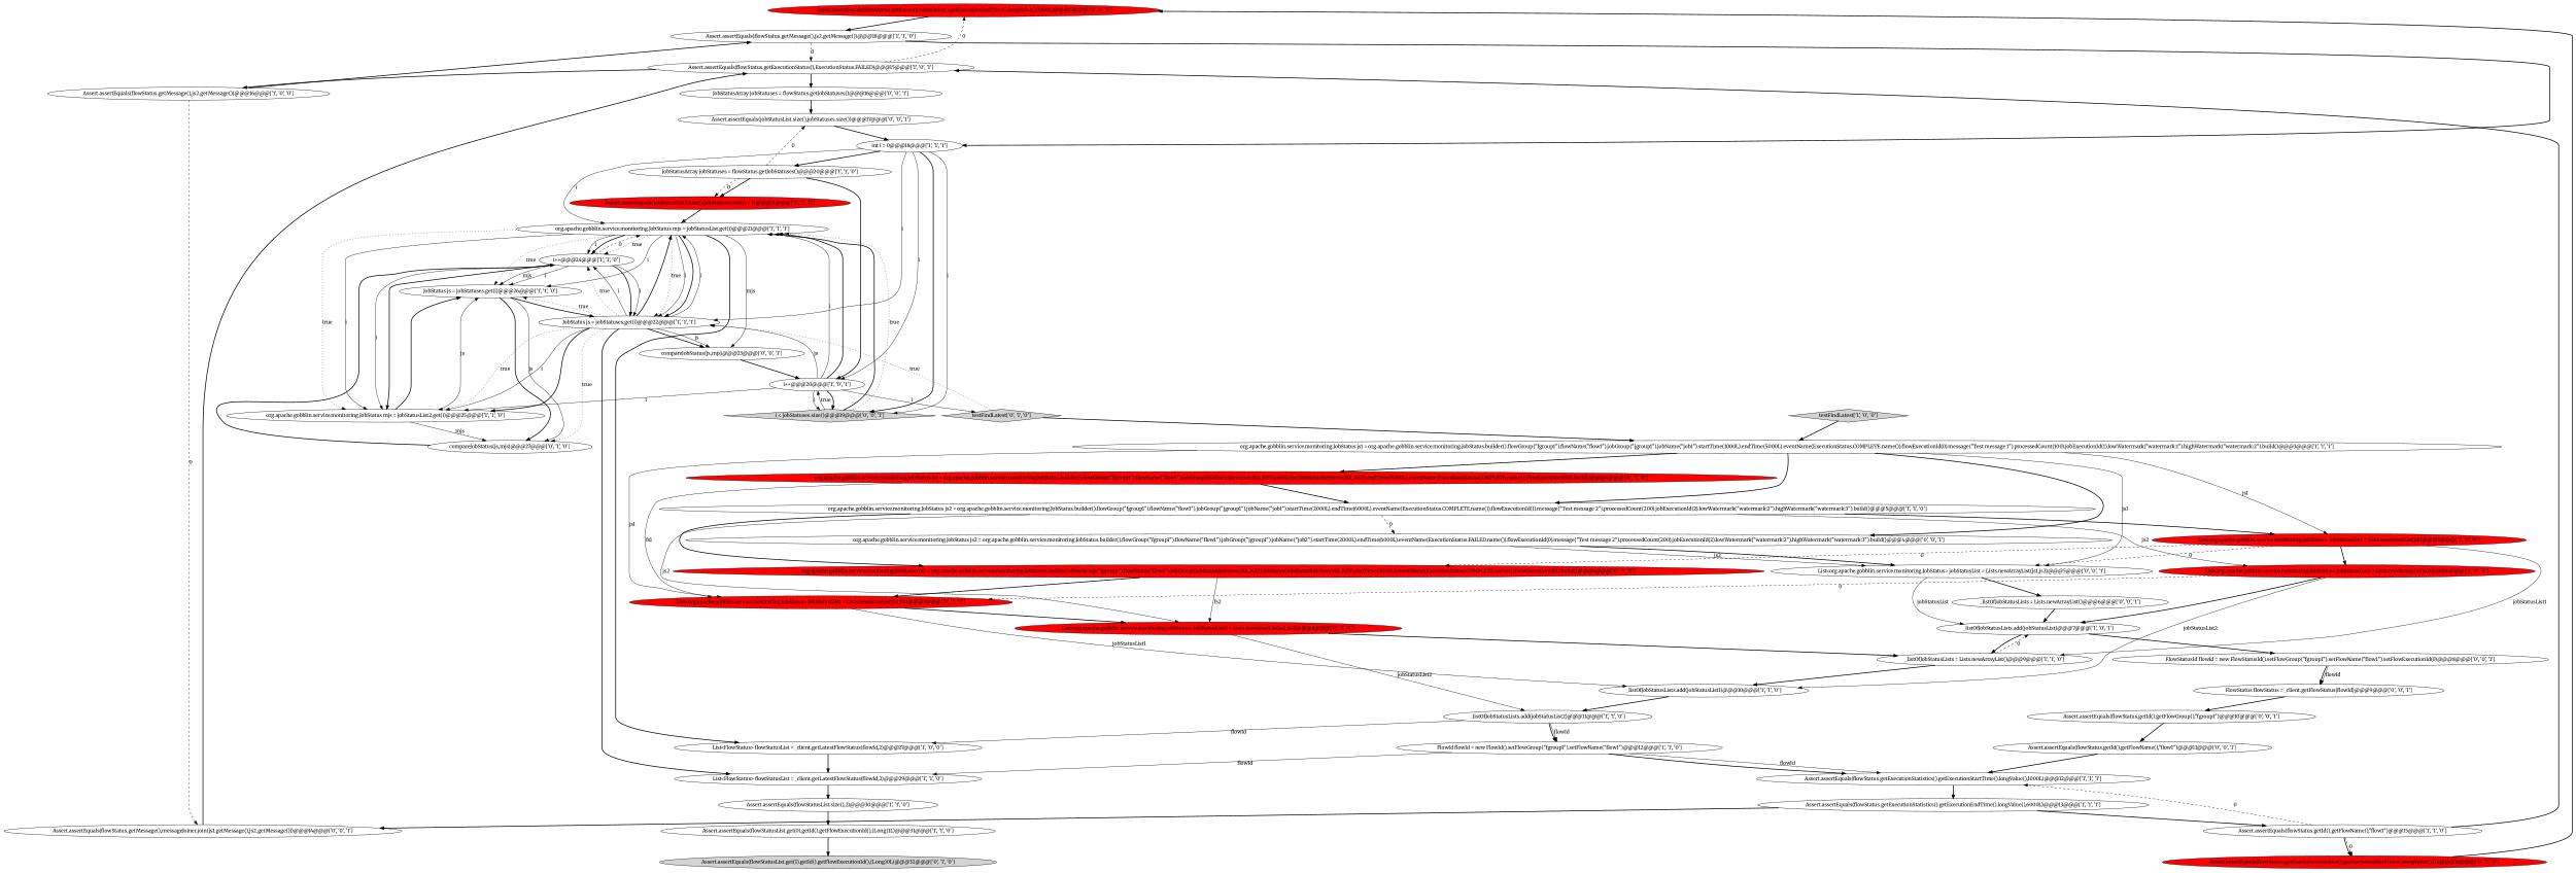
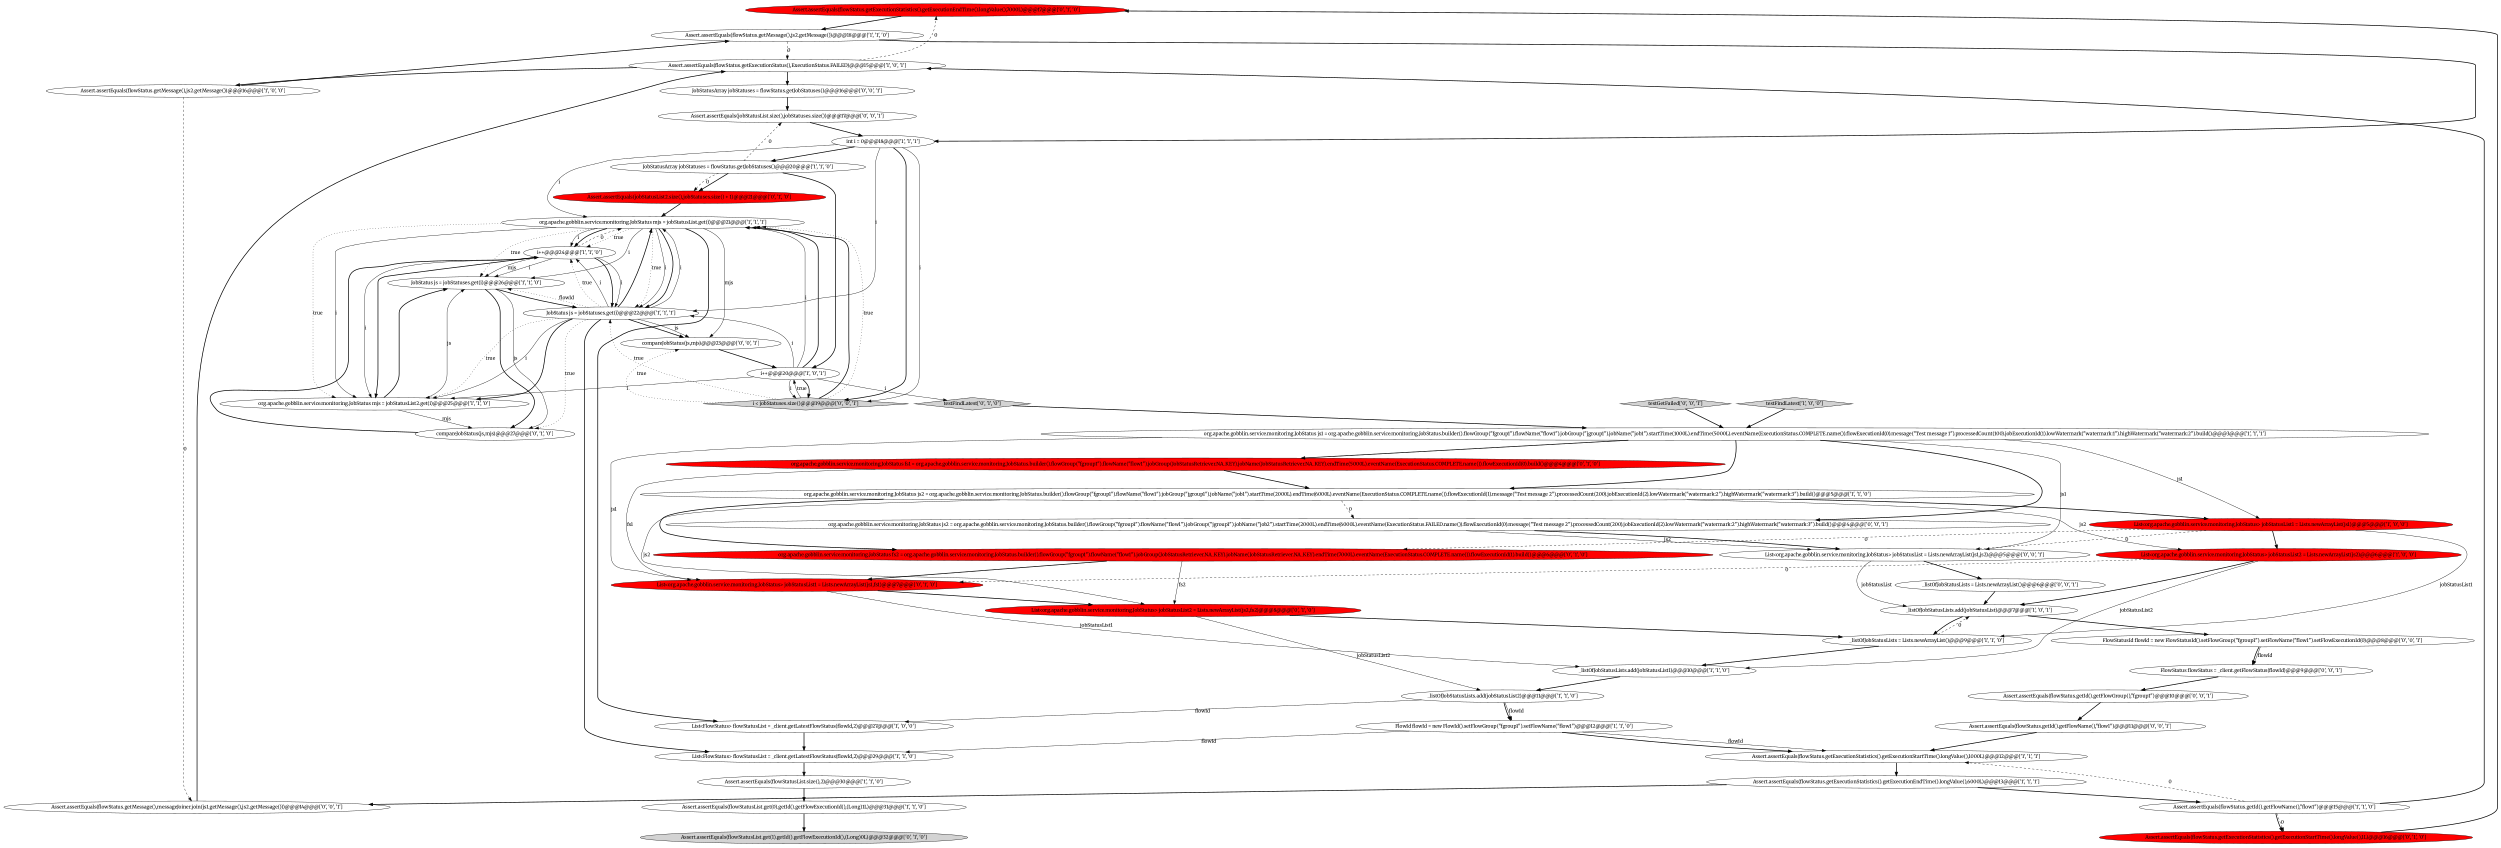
  digraph {
    fontname=Merriweather
    node [fillcolor=white fontname=Merriweather shape=ellipse style=filled]
    edge [fontname=Merriweather style=bold]
    n1 [fillcolor=red label="Assert.assertEquals(flowStatus.getExecutionStatistics().getExecutionEndTime().longValue(),7000L)@@@17@@@['0', '1', '0']"]
    n2 [label="Assert.assertEquals(flowStatus.getMessage(),js2.getMessage())@@@18@@@['1', '1', '0']"]
    n3 [label="Assert.assertEquals(flowStatus.getExecutionStatus(),ExecutionStatus.FAILED)@@@15@@@['1', '0', '1']"]
    n4 [label="int i = 0@@@18@@@['1', '1', '1']"]
    n5 [label="org.apache.gobblin.service.monitoring.JobStatus js1 = org.apache.gobblin.service.monitoring.JobStatus.builder().flowGroup(\"fgroup1\").flowName(\"flow1\").jobGroup(\"jgroup1\").jobName(\"job1\").startTime(1000L).endTime(5000L).eventName(ExecutionStatus.COMPLETE.name()).flowExecutionId(0).message(\"Test message 1\").processedCount(100).jobExecutionId(1).lowWatermark(\"watermark:1\").highWatermark(\"watermark:2\").build()@@@3@@@['1', '1', '1']"]
    n6 [label="List<org.apache.gobblin.service.monitoring.JobStatus> jobStatusList = Lists.newArrayList(js1,js2)@@@5@@@['0', '0', '1']"]
    n7 [label="org.apache.gobblin.service.monitoring.JobStatus js2 = org.apache.gobblin.service.monitoring.JobStatus.builder().flowGroup(\"fgroup1\").flowName(\"flow1\").jobGroup(\"jgroup1\").jobName(\"job1\").startTime(2000L).endTime(6000L).eventName(ExecutionStatus.COMPLETE.name()).flowExecutionId(1).message(\"Test message 2\").processedCount(200).jobExecutionId(2).lowWatermark(\"watermark:2\").highWatermark(\"watermark:3\").build()@@@5@@@['1', '1', '0']"]
    n8 [fillcolor=red label="List<org.apache.gobblin.service.monitoring.JobStatus> jobStatusList1 = Lists.newArrayList(js1)@@@5@@@['1', '0', '0']"]
    n9 [label="org.apache.gobblin.service.monitoring.JobStatus js2 = org.apache.gobblin.service.monitoring.JobStatus.builder().flowGroup(\"fgroup1\").flowName(\"flow1\").jobGroup(\"jgroup1\").jobName(\"job2\").startTime(2000L).endTime(6000L).eventName(ExecutionStatus.FAILED.name()).flowExecutionId(0).message(\"Test message 2\").processedCount(200).jobExecutionId(2).lowWatermark(\"watermark:2\").highWatermark(\"watermark:3\").build()@@@4@@@['0', '0', '1']"]
    n10 [fillcolor=red label="List<org.apache.gobblin.service.monitoring.JobStatus> jobStatusList1 = Lists.newArrayList(js1,fs1)@@@7@@@['0', '1', '0']"]
    n11 [fillcolor=red label="org.apache.gobblin.service.monitoring.JobStatus fs1 = org.apache.gobblin.service.monitoring.JobStatus.builder().flowGroup(\"fgroup1\").flowName(\"flow1\").jobGroup(JobStatusRetriever.NA_KEY).jobName(JobStatusRetriever.NA_KEY).endTime(5000L).eventName(ExecutionStatus.COMPLETE.name()).flowExecutionId(0).build()@@@4@@@['0', '1', '0']"]
    n12 [label="_listOfJobStatusLists = Lists.newArrayList()@@@6@@@['0', '0', '1']"]
    n13 [label="_listOfJobStatusLists.add(jobStatusList)@@@7@@@['1', '0', '1']"]
    n14 [fillcolor=red label="List<org.apache.gobblin.service.monitoring.JobStatus> jobStatusList2 = Lists.newArrayList(js2,fs2)@@@8@@@['0', '1', '0']"]
    n15 [fillcolor=red label="List<org.apache.gobblin.service.monitoring.JobStatus> jobStatusList2 = Lists.newArrayList(js2)@@@6@@@['1', '0', '0']"]
    n16 [fillcolor=red label="org.apache.gobblin.service.monitoring.JobStatus fs2 = org.apache.gobblin.service.monitoring.JobStatus.builder().flowGroup(\"fgroup1\").flowName(\"flow1\").jobGroup(JobStatusRetriever.NA_KEY).jobName(JobStatusRetriever.NA_KEY).endTime(7000L).eventName(ExecutionStatus.COMPLETE.name()).flowExecutionId(1).build()@@@6@@@['0', '1', '0']"]
    n17 [label="_listOfJobStatusLists = Lists.newArrayList()@@@9@@@['1', '1', '0']"]
    n18 [label="_listOfJobStatusLists.add(jobStatusList1)@@@10@@@['1', '1', '0']"]
    n19 [label="Assert.assertEquals(flowStatusList.get(0).getId().getFlowExecutionId(),(Long)1L)@@@31@@@['1', '1', '0']"]
    n20 [fillcolor=lightgray label="Assert.assertEquals(flowStatusList.get(1).getId().getFlowExecutionId(),(Long)0L)@@@32@@@['0', '1', '0']"]
    n21 [label="compareJobStatus(js,mjs)@@@27@@@['0', '1', '0']"]
    n22 [label="i++@@@24@@@['1', '1', '0']"]
    n23 [label="org.apache.gobblin.service.monitoring.JobStatus mjs = jobStatusList.get(i)@@@21@@@['1', '1', '1']"]
    n24 [label="org.apache.gobblin.service.monitoring.JobStatus mjs = jobStatusList2.get(i)@@@25@@@['1', '1', '0']"]
    n25 [label="JobStatus js = jobStatuses.get(i)@@@22@@@['1', '1', '1']"]
    n26 [label="JobStatus js = jobStatuses.get(i)@@@26@@@['1', '1', '0']"]
    n27 [label="compareJobStatus(js,mjs)@@@23@@@['0', '0', '1']"]
    n28 [label="List<FlowStatus> flowStatusList = _client.getLatestFlowStatus(flowId,2)@@@27@@@['1', '0', '0']"]
    n29 [label="i++@@@20@@@['1', '0', '1']"]
    n30 [label="List<FlowStatus> flowStatusList = _client.getLatestFlowStatus(flowId,2)@@@29@@@['1', '1', '0']"]
    n31 [fillcolor=lightgray label="i < jobStatuses.size()@@@19@@@['0', '0', '1']" shape=diamond]
    n32 [fillcolor=lightgray label="testFindLatest['0', '1', '0']" shape=diamond]
    n33 [label="JobStatusArray jobStatuses = flowStatus.getJobStatuses()@@@16@@@['0', '0', '1']"]
    n34 [label="Assert.assertEquals(flowStatus.getMessage(),js2.getMessage())@@@16@@@['1', '0', '0']"]
    n35 [label="Assert.assertEquals(jobStatusList.size(),jobStatuses.size())@@@17@@@['0', '0', '1']"]
    n36 [label="Assert.assertEquals(flowStatus.getMessage(),messageJoiner.join(js1.getMessage(),js2.getMessage()))@@@14@@@['0', '0', '1']"]
    n37 [label="_listOfJobStatusLists.add(jobStatusList2)@@@11@@@['1', '1', '0']"]
    n38 [label="FlowId flowId = new FlowId().setFlowGroup(\"fgroup1\").setFlowName(\"flow1\")@@@12@@@['1', '1', '0']"]
    n39 [label="Assert.assertEquals(flowStatus.getExecutionStatistics().getExecutionStartTime().longValue(),1000L)@@@12@@@['1', '1', '1']"]
    n40 [label="Assert.assertEquals(flowStatusList.size(),2)@@@30@@@['1', '1', '0']"]
    n41 [label="FlowStatus flowStatus = _client.getFlowStatus(flowId)@@@9@@@['0', '0', '1']"]
    n42 [label="Assert.assertEquals(flowStatus.getId().getFlowGroup(),\"fgroup1\")@@@10@@@['0', '0', '1']"]
    n43 [label="Assert.assertEquals(flowStatus.getId().getFlowName(),\"flow1\")@@@11@@@['0', '0', '1']"]
    n44 [label="Assert.assertEquals(flowStatus.getExecutionStatistics().getExecutionEndTime().longValue(),6000L)@@@13@@@['1', '1', '1']"]
    n45 [label="Assert.assertEquals(flowStatus.getId().getFlowName(),\"flow1\")@@@15@@@['1', '1', '0']"]
    n46 [label="JobStatusArray jobStatuses = flowStatus.getJobStatuses()@@@20@@@['1', '1', '0']"]
    n47 [fillcolor=red label="Assert.assertEquals(jobStatusList2.size(),jobStatuses.size() + 1)@@@21@@@['0', '1', '0']"]
    n48 [fillcolor=red label="Assert.assertEquals(flowStatus.getExecutionStatistics().getExecutionStartTime().longValue(),1L)@@@16@@@['0', '1', '0']"]
+   n49 [fillcolor=lightgray label="testGetFailed['0', '0', '1']" shape=diamond]
    n50 [fillcolor=lightgray label="testFindLatest['1', '0', '0']" shape=diamond]
    n51 [label="FlowStatusId flowId = new FlowStatusId().setFlowGroup(\"fgroup1\").setFlowName(\"flow1\").setFlowExecutionId(0)@@@8@@@['0', '0', '1']"]
    n1 -> n2
    n2 -> n3 [label=0 style=dashed]
    n2 -> n4
    n3 -> n1 [label=0 style=dashed]
    n3 -> n33
    n3 -> n34
    n4 -> n23 [label=i style=solid]
    n4 -> n25 [label=i style=solid]
-   n4 -> n29 [label=i style=solid]
    n4 -> n31 [label=i style=solid]
    n4 -> n31
    n4 -> n46
    n5 -> n6 [label=js1 style=solid]
    n5 -> n7
    n5 -> n8 [label=js1 style=solid]
    n5 -> n9
    n5 -> n10 [label=js1 style=solid]
    n5 -> n11
    n6 -> n12
    n6 -> n13 [label=jobStatusList style=solid]
    n7 -> n8
    n7 -> n9 [label=0 style=dashed]
    n7 -> n14 [label=js2 style=solid]
    n7 -> n15 [label=js2 style=solid]
    n7 -> n16
    n8 -> n6 [label=0 style=dashed]
    n8 -> n15
    n8 -> n16 [label=0 style=dashed]
    n8 -> n17 [label=jobStatusList1 style=solid]
    n9 -> n6 [label=js2 style=solid]
    n9 -> n6
    n10 -> n14
    n10 -> n18 [label=jobStatusList1 style=solid]
    n11 -> n7
    n11 -> n10 [label=fs1 style=solid]
    n12 -> n13
    n13 -> n17
    n13 -> n51
    n14 -> n17
    n14 -> n37 [label=jobStatusList2 style=solid]
    n15 -> n10 [label=0 style=dashed]
    n15 -> n13
    n15 -> n18 [label=jobStatusList2 style=solid]
    n16 -> n10
    n16 -> n14 [label=fs2 style=solid]
    n17 -> n13 [label=0 style=dashed]
    n17 -> n18
    n18 -> n37
    n19 -> n20
    n21 -> n22
    n22 -> n23 [label=0 style=dashed]
    n22 -> n24
    n22 -> n24 [label=i style=solid]
    n22 -> n25
    n22 -> n25 [label=i style=solid]
    n22 -> n26 [label=i style=solid]
    n22 -> n26 [label=mjs style=solid]
    n23 -> n22 [label=true style=dotted]
    n23 -> n22 [label=i style=solid]
    n23 -> n22
    n23 -> n24 [label=true style=dotted]
    n23 -> n24 [label=i style=solid]
    n23 -> n25 [label=true style=dotted]
    n23 -> n25 [label=i style=solid]
    n23 -> n25
    n23 -> n26 [label=true style=dotted]
    n23 -> n26 [label=i style=solid]
    n23 -> n27 [label=mjs style=solid]
    n23 -> n28
    n24 -> n21 [label=mjs style=solid]
    n24 -> n26 [label=js style=solid]
    n24 -> n26
    n25 -> n21 [label=true style=dotted]
    n25 -> n22 [label=true style=dotted]
    n25 -> n22 [label=i style=solid]
    n25 -> n23 [label=i style=solid]
    n25 -> n23
    n25 -> n24
    n25 -> n24 [label=true style=dotted]
    n25 -> n24 [label=i style=solid]
-   n25 -> n26 [label=true style=dotted]
+   n25 -> n26 [label=flowId style=dotted]
    n25 -> n27
    n25 -> n27 [label=js style=solid]
    n25 -> n30
    n26 -> n21 [label=js style=solid]
    n26 -> n21
    n26 -> n25
    n27 -> n29
    n28 -> n30
    n29 -> n23 [label=i style=solid]
    n29 -> n23
    n29 -> n24 [label=i style=solid]
-   n29 -> n25 [label=js style=solid]
+   n29 -> n25 [label=i style=solid]
    n29 -> n31
    n29 -> n31 [label=i style=solid]
    n29 -> n32 [label=i style=solid]
    n30 -> n40
    n31 -> n23
    n31 -> n23 [label=true style=dotted]
-   n32 -> n25 [label=true style=dotted]
+   n31 -> n25 [label=true style=dotted]
+   n31 -> n27 [label=true style=dotted]
    n31 -> n29 [label=true style=solid]
    n32 -> n5
    n33 -> n35
    n34 -> n2
    n34 -> n36 [label=0 style=dashed]
    n35 -> n4
    n36 -> n3
    n37 -> n28 [label=flowId style=solid]
    n37 -> n38 [label=flowId style=solid]
    n37 -> n38
    n38 -> n30 [label=flowId style=solid]
    n38 -> n39 [label=flowId style=solid]
    n38 -> n39
    n39 -> n44
    n40 -> n19
    n41 -> n42
    n42 -> n43
    n43 -> n39
    n44 -> n36
    n44 -> n45
    n45 -> n3
    n45 -> n39 [label=0 style=dashed]
    n45 -> n48
    n45 -> n48 [label=0 style=dashed]
    n46 -> n29
    n46 -> n35 [label=0 style=dashed]
    n46 -> n47
    n46 -> n47 [label=0 style=dashed]
    n47 -> n23
    n48 -> n1
+   n49 -> n5
    n50 -> n5
    n51 -> n41 [label=flowId style=solid]
    n51 -> n41
  }
